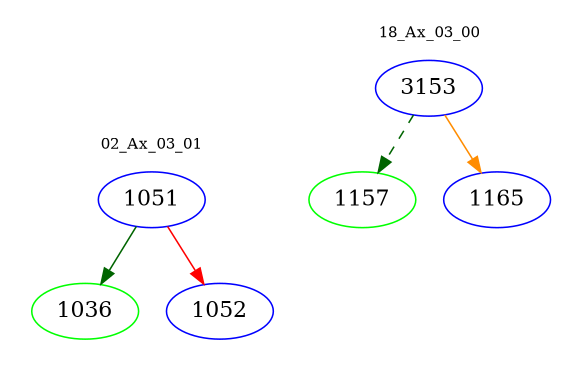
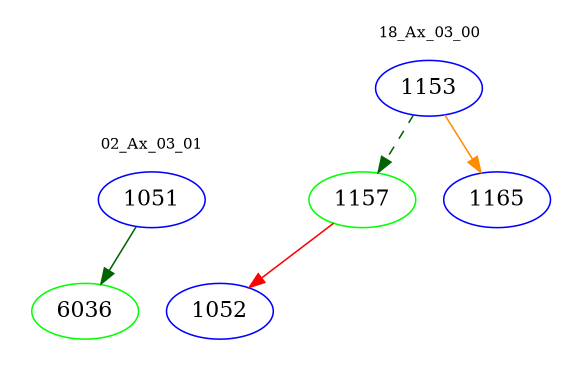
  digraph {
    node [color=blue]
    edge [color=darkgreen style=solid]
    n1 [label=1051]
-   n2 [color=green label=1036]
+   n2 [color=green label=6036]
    n3 [label=1052]
-   n4 [label=3153]
+   n4 [label=1153]
    n5 [color=green label=1157]
    n6 [label=1165]
    subgraph cluster_1 {
      color=white
      fontsize=10
      label="02_Ax_03_01"
      n1
      n2
      n3
    }
    subgraph cluster_2 {
      color=white
      fontsize=10
      label="18_Ax_03_00"
      n4
      n5
      n6
    }
    n1 -> n2
-   n1 -> n3 [color=red]
+   n5 -> n3 [color=red]
    n4 -> n5 [style=dashed]
    n4 -> n6 [color=darkorange]
  }
